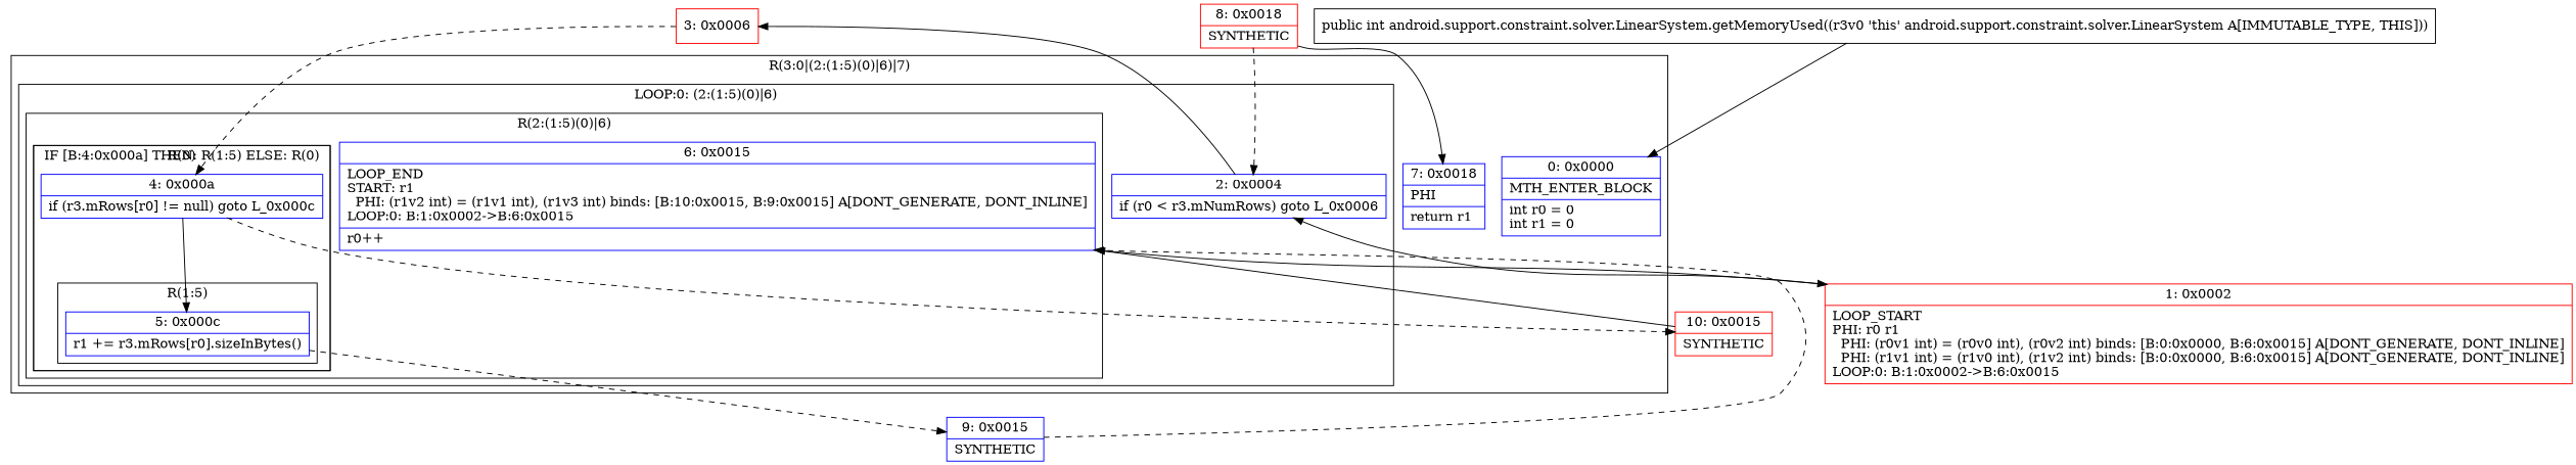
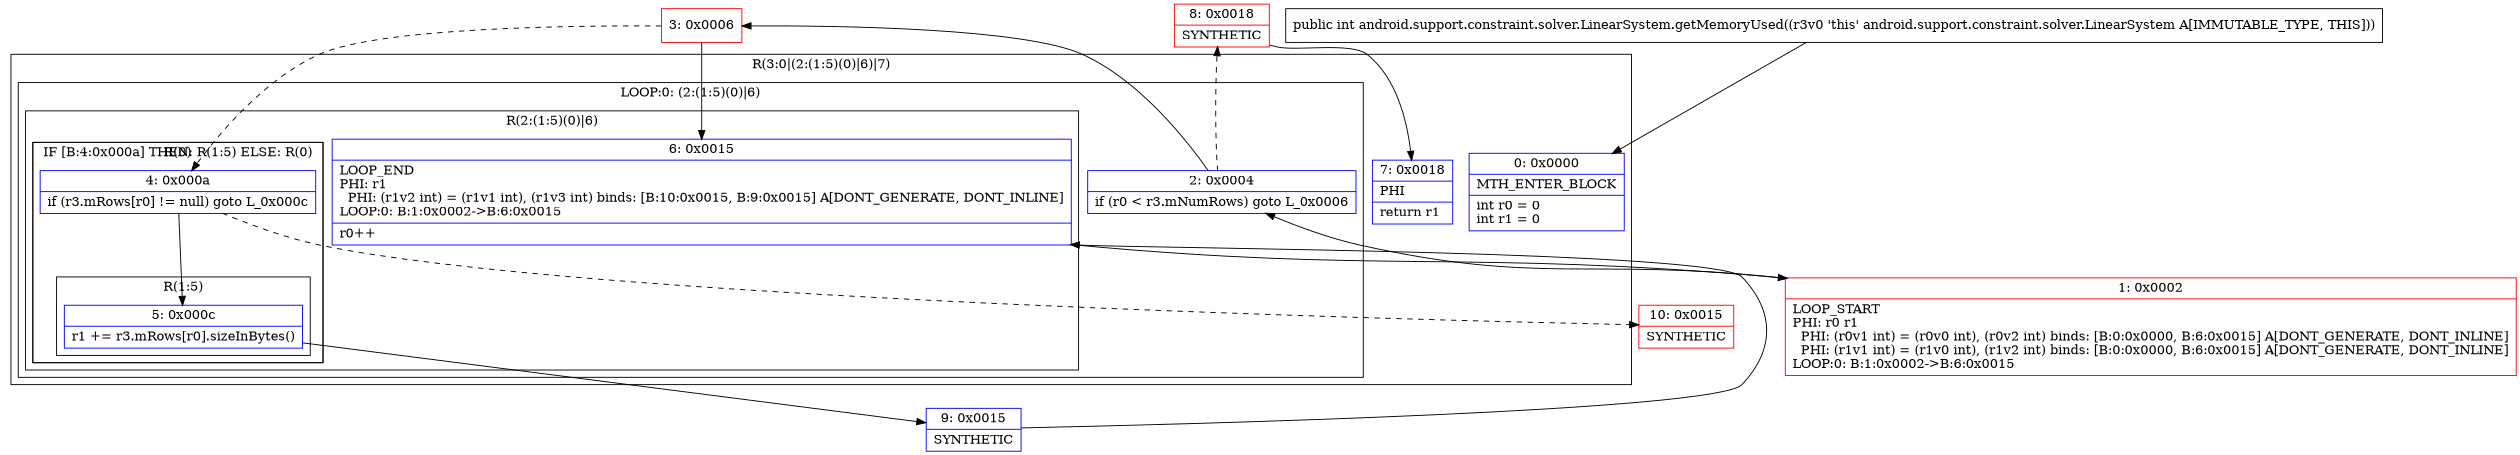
  digraph {
    node [color=blue shape=record]
    n1 [label="{5\:\ 0x000c|r1 += r3.mRows[r0].sizeInBytes()\l}"]
    n2 [label="{4\:\ 0x000a|if (r3.mRows[r0] != null) goto L_0x000c\l}"]
-   n3 [label="{6\:\ 0x0015|LOOP_END\lSTART: r1 \l  PHI: (r1v2 int) = (r1v1 int), (r1v3 int) binds: [B:10:0x0015, B:9:0x0015] A[DONT_GENERATE, DONT_INLINE]\lLOOP:0: B:1:0x0002\-\>B:6:0x0015\l|r0++\l}"]
+   n3 [label="{6\:\ 0x0015|LOOP_END\lPHI: r1 \l  PHI: (r1v2 int) = (r1v1 int), (r1v3 int) binds: [B:10:0x0015, B:9:0x0015] A[DONT_GENERATE, DONT_INLINE]\lLOOP:0: B:1:0x0002\-\>B:6:0x0015\l|r0++\l}"]
    n4 [label="{2\:\ 0x0004|if (r0 \< r3.mNumRows) goto L_0x0006\l}"]
    n5 [label="{0\:\ 0x0000|MTH_ENTER_BLOCK\l|int r0 = 0\lint r1 = 0\l}"]
    n6 [label="{7\:\ 0x0018|PHI\l|return r1\l}"]
    n7 [label="{9\:\ 0x0015|SYNTHETIC\l}"]
    n8 [color=red label="{10\:\ 0x0015|SYNTHETIC\l}"]
    n9 [color=red label="{1\:\ 0x0002|LOOP_START\lPHI: r0 r1 \l  PHI: (r0v1 int) = (r0v0 int), (r0v2 int) binds: [B:0:0x0000, B:6:0x0015] A[DONT_GENERATE, DONT_INLINE]\l  PHI: (r1v1 int) = (r1v0 int), (r1v2 int) binds: [B:0:0x0000, B:6:0x0015] A[DONT_GENERATE, DONT_INLINE]\lLOOP:0: B:1:0x0002\-\>B:6:0x0015\l}"]
    n10 [color=red label="{3\:\ 0x0006}"]
    n11 [color=red label="{8\:\ 0x0018|SYNTHETIC\l}"]
    n12 [label="{public int android.support.constraint.solver.LinearSystem.getMemoryUsed((r3v0 'this' android.support.constraint.solver.LinearSystem A[IMMUTABLE_TYPE, THIS])) }" color=""]
    subgraph cluster_1 {
      label="R(3:0|(2:(1:5)(0)|6)|7)"
      n5
      n6
      subgraph cluster_2 {
        label="LOOP:0: (2:(1:5)(0)|6)"
        n4
        subgraph cluster_3 {
          label="R(2:(1:5)(0)|6)"
          n3
          subgraph cluster_4 {
            label="IF [B:4:0x000a] THEN: R(1:5) ELSE: R(0)"
            n2
            subgraph cluster_5 {
              label="R(1:5)"
              n1
            }
            subgraph cluster_6 {
              label="R(0)"
            }
          }
        }
      }
    }
-   n1 -> n7 [style=dashed]
+   n1 -> n7
    n2 -> n1
    n2 -> n8 [style=dashed]
    n3 -> n9
    n4 -> n10
-   n11 -> n4 [style=dashed]
-   n7 -> n3 [style=dashed]
-   n8 -> n3
+   n4 -> n11 [style=dashed]
+   n7 -> n3
+   n10 -> n3
    n9 -> n4
    n10 -> n2 [style=dashed]
    n11 -> n6
    n12 -> n5
  }
